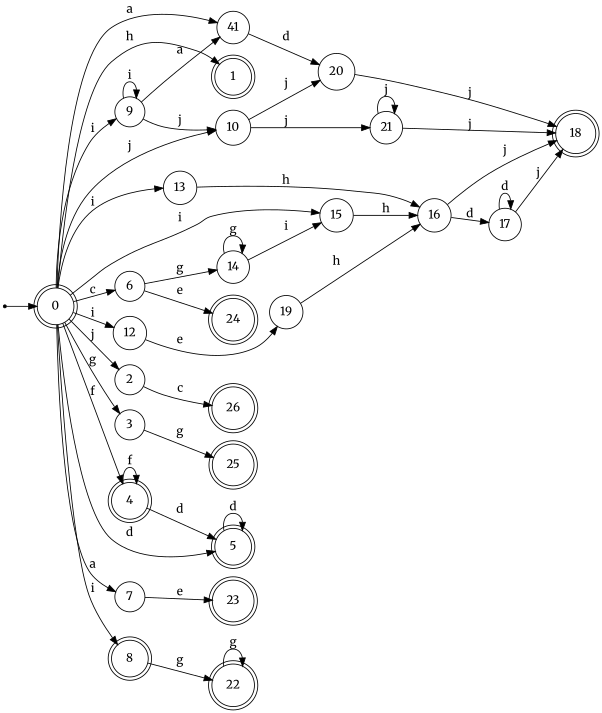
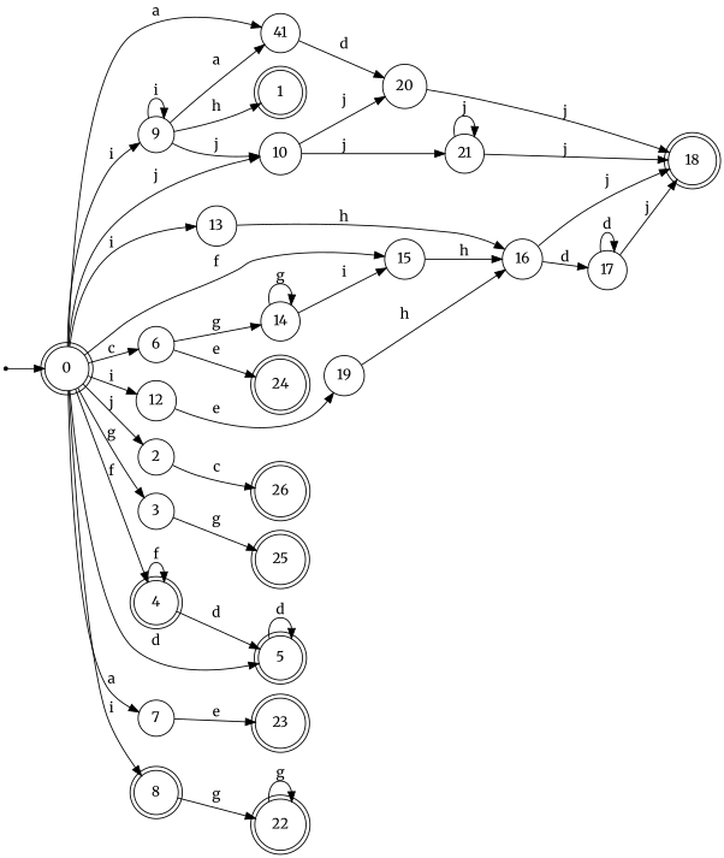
  digraph {
    fontname=Merriweather
    rankdir=LR
    node [fontname=Merriweather shape=circle]
    edge [fontname=Merriweather]
    dummy0 [shape=point]
    0 [shape=doublecircle]
    1 [shape=doublecircle]
    2
    3
    4 [shape=doublecircle]
    5 [shape=doublecircle]
    6
    7
    8 [shape=doublecircle]
    9
    10
    n13 [label=41]
    12
    13
    15
    26 [shape=doublecircle]
    25 [shape=doublecircle]
    14
    24 [shape=doublecircle]
    23 [shape=doublecircle]
    22 [shape=doublecircle]
    21
    20
    19
    16
    18 [shape=doublecircle]
    17
    dummy0 -> 0
-   0 -> 1 [label=h]
+   9 -> 1 [label=h]
    0 -> 2 [label=j]
    0 -> 3 [label=g]
    0 -> 4 [label=f]
    0 -> 5 [label=d]
    0 -> 6 [label=c]
    0 -> 7 [label=a]
    0 -> 8 [label=i]
    0 -> 9 [label=i]
    0 -> 10 [label=j]
    0 -> n13 [label=a]
    0 -> 12 [label=i]
    0 -> 13 [label=i]
-   0 -> 15 [label=i]
+   0 -> 15 [label=f]
    2 -> 26 [label=c]
    3 -> 25 [label=g]
    4 -> 4 [label=f]
    4 -> 5 [label=d]
    5 -> 5 [label=d]
    6 -> 14 [label=g]
    6 -> 24 [label=e]
    7 -> 23 [label=e]
    8 -> 22 [label=g]
    9 -> 9 [label=i]
    9 -> 10 [label=j]
    9 -> n13 [label=a]
    10 -> 21 [label=j]
    10 -> 20 [label=j]
    n13 -> 20 [label=d]
    12 -> 19 [label=e]
    13 -> 16 [label=h]
    15 -> 16 [label=h]
    14 -> 15 [label=i]
    14 -> 14 [label=g]
    22 -> 22 [label=g]
    21 -> 21 [label=j]
    21 -> 18 [label=j]
    20 -> 18 [label=j]
    19 -> 16 [label=h]
    16 -> 18 [label=j]
    16 -> 17 [label=d]
    17 -> 18 [label=j]
    17 -> 17 [label=d]
  }
